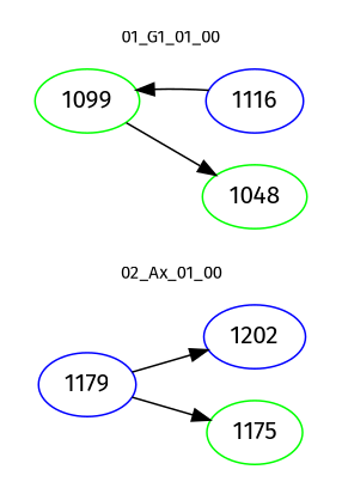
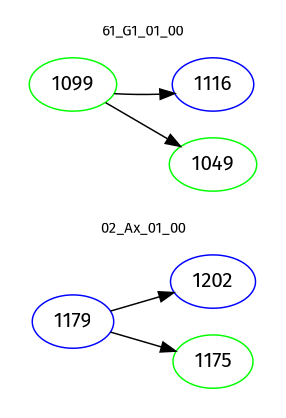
  digraph {
    fontname="Fira Sans"
    rankdir=LR
    node [color=blue fontname="Fira Sans"]
    edge [color=black fontname="Fira Sans"]
    n1 [label=1179]
    n2 [color=green label=1175]
    n3 [label=1202]
    n4 [color=green label=1099]
-   n5 [color=green label=1048]
+   n5 [color=green label=1049]
    n6 [label=1116]
    subgraph cluster_1 {
      color=white
      fontsize=10
      label="02_Ax_01_00"
      n1
      n2
      n3
    }
    subgraph cluster_2 {
      color=white
      fontsize=10
-     label="01_G1_01_00"
+     label="61_G1_01_00"
      n4
      n5
      n6
    }
    n1 -> n2
    n1 -> n3
    n4 -> n5
-   n6 -> n4
+   n4 -> n6
  }
